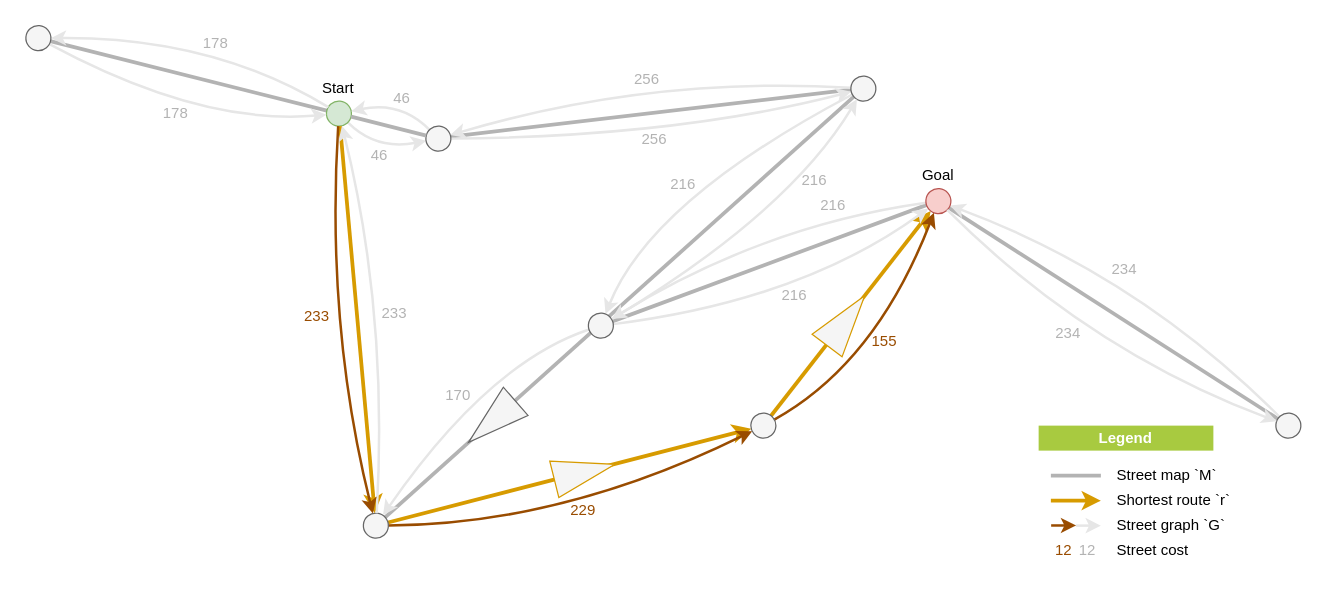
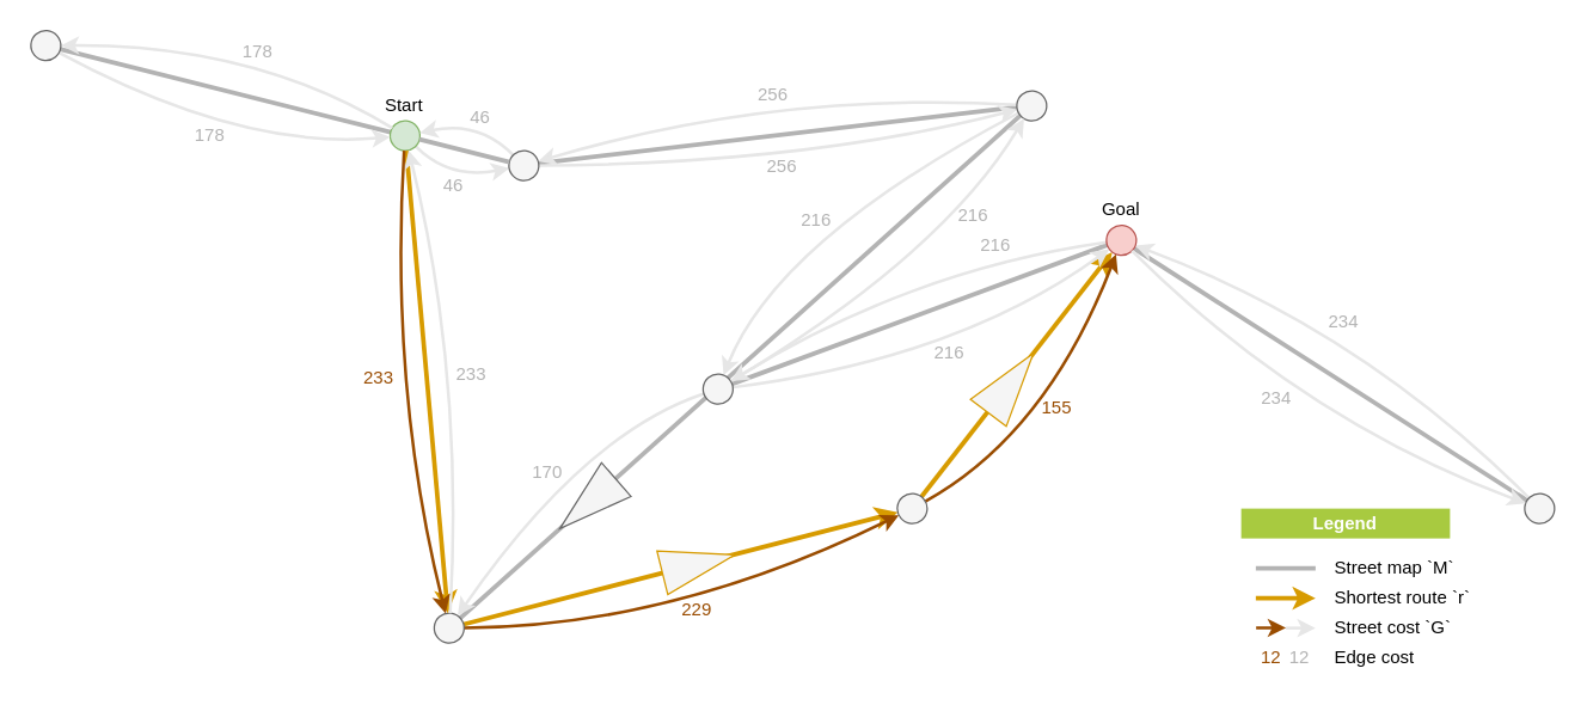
  <mxCell id="0" />
  <mxCell id="1" parent="0" />
  <mxCell id="2" value="" style="endArrow=classic;html=1;strokeWidth=3;fillColor=#76608a;strokeColor=#D79B00;endFill=1;" parent="1" source="30" target="28" edge="1"><mxGeometry width="50" height="50" relative="1" as="geometry"><mxPoint x="610" y="340" as="sourcePoint" /><mxPoint x="750" y="190" as="targetPoint" /></mxGeometry></mxCell>
  <mxCell id="3" value="" style="endArrow=classic;html=1;strokeWidth=3;fillColor=#76608a;strokeColor=#D79B00;endFill=1;" parent="1" source="22" target="30" edge="1"><mxGeometry width="50" height="50" relative="1" as="geometry"><mxPoint x="280" y="460" as="sourcePoint" /><mxPoint x="340" y="440" as="targetPoint" /></mxGeometry></mxCell>
  <mxCell id="4" value="" style="endArrow=none;html=1;strokeWidth=3;fillColor=#76608a;strokeColor=#B3B3B3;" parent="1" source="28" target="11" edge="1"><mxGeometry width="50" height="50" relative="1" as="geometry"><mxPoint x="750" y="160" as="sourcePoint" /><mxPoint x="881.561" y="244.635" as="targetPoint" /></mxGeometry></mxCell>
  <mxCell id="5" value="" style="endArrow=none;html=1;strokeWidth=3;fillColor=#76608a;strokeColor=#B3B3B3;" parent="1" edge="1"><mxGeometry width="50" height="50" relative="1" as="geometry"><mxPoint x="480" y="260" as="sourcePoint" /><mxPoint x="750" y="160" as="targetPoint" /></mxGeometry></mxCell>
  <mxCell id="6" value="" style="endArrow=none;html=1;strokeWidth=3;fillColor=#76608a;strokeColor=#B3B3B3;" parent="1" edge="1"><mxGeometry width="50" height="50" relative="1" as="geometry"><mxPoint x="300" y="420" as="sourcePoint" /><mxPoint x="690" y="70" as="targetPoint" /></mxGeometry></mxCell>
  <mxCell id="7" value="" style="endArrow=none;html=1;strokeWidth=3;fillColor=#76608a;strokeColor=#B3B3B3;" parent="1" edge="1"><mxGeometry width="50" height="50" relative="1" as="geometry"><mxPoint x="690" y="70" as="sourcePoint" /><mxPoint x="350" y="110" as="targetPoint" /></mxGeometry></mxCell>
  <mxCell id="8" value="" style="endArrow=none;html=1;strokeWidth=3;fillColor=#76608a;strokeColor=#B3B3B3;" parent="1" source="13" edge="1"><mxGeometry width="50" height="50" relative="1" as="geometry"><mxPoint x="180.039" y="69.32" as="sourcePoint" /><mxPoint x="30" y="30" as="targetPoint" /></mxGeometry></mxCell>
  <mxCell id="9" style="edgeStyle=orthogonalEdgeStyle;rounded=0;orthogonalLoop=1;jettySize=auto;html=1;exitX=0.5;exitY=1;exitDx=0;exitDy=0;strokeColor=#B3B3B3;strokeWidth=3;fontColor=#000000;" parent="1" edge="1"><mxGeometry relative="1" as="geometry"><mxPoint x="180.42" y="50" as="sourcePoint" /><mxPoint x="180.42" y="50" as="targetPoint" /></mxGeometry></mxCell>
  <mxCell id="10" style="edgeStyle=none;curved=1;orthogonalLoop=1;jettySize=auto;html=1;strokeWidth=2;strokeColor=#E6E6E6;" parent="1" source="11" target="28" edge="1"><mxGeometry relative="1" as="geometry"><Array as="points"><mxPoint x="910" y="220" /></Array></mxGeometry></mxCell>
  <mxCell id="11" value="" style="ellipse;whiteSpace=wrap;html=1;aspect=fixed;fillColor=#f5f5f5;strokeColor=#666666;rotation=5;fontColor=#333333;" parent="1" vertex="1"><mxGeometry x="1020" y="330" width="20" height="20" as="geometry" /></mxCell>
  <mxCell id="12" style="edgeStyle=none;curved=1;orthogonalLoop=1;jettySize=auto;html=1;strokeWidth=2;fontColor=#994C00;strokeColor=#E6E6E6;" parent="1" source="13" target="17" edge="1"><mxGeometry relative="1" as="geometry"><Array as="points"><mxPoint x="300" y="120" /></Array></mxGeometry></mxCell>
  <mxCell id="13" value="" style="ellipse;whiteSpace=wrap;html=1;aspect=fixed;fillColor=#d5e8d4;strokeColor=#82b366;rotation=5;fontColor=#000000;" parent="1" vertex="1"><mxGeometry x="260.47" y="80.42" width="20" height="20" as="geometry" /></mxCell>
  <mxCell id="14" style="edgeStyle=none;curved=1;orthogonalLoop=1;jettySize=auto;html=1;strokeWidth=2;strokeColor=#E6E6E6;" parent="1" source="13" target="32" edge="1"><mxGeometry relative="1" as="geometry"><Array as="points"><mxPoint x="170" y="29" /></Array></mxGeometry></mxCell>
  <mxCell id="15" style="edgeStyle=none;curved=1;orthogonalLoop=1;jettySize=auto;html=1;strokeWidth=2;strokeColor=#E6E6E6;" parent="1" source="17" target="20" edge="1"><mxGeometry relative="1" as="geometry"><Array as="points"><mxPoint x="540" y="109" /></Array></mxGeometry></mxCell>
  <mxCell id="16" style="edgeStyle=none;curved=1;orthogonalLoop=1;jettySize=auto;html=1;strokeWidth=2;fontColor=#994C00;strokeColor=#E6E6E6;" parent="1" source="17" target="13" edge="1"><mxGeometry relative="1" as="geometry"><Array as="points"><mxPoint x="320" y="80" /></Array></mxGeometry></mxCell>
  <mxCell id="17" value="" style="ellipse;whiteSpace=wrap;html=1;aspect=fixed;fillColor=#f5f5f5;strokeColor=#666666;rotation=5;fontColor=#333333;" parent="1" vertex="1"><mxGeometry x="340" y="100.42" width="20" height="20" as="geometry" /></mxCell>
  <mxCell id="18" style="edgeStyle=none;curved=1;orthogonalLoop=1;jettySize=auto;html=1;strokeWidth=2;strokeColor=#E6E6E6;" parent="1" source="20" target="26" edge="1"><mxGeometry relative="1" as="geometry"><Array as="points"><mxPoint x="520" y="160" /></Array></mxGeometry></mxCell>
  <mxCell id="19" style="edgeStyle=none;curved=1;orthogonalLoop=1;jettySize=auto;html=1;strokeWidth=2;strokeColor=#E6E6E6;" parent="1" source="20" target="17" edge="1"><mxGeometry relative="1" as="geometry"><Array as="points"><mxPoint x="520" y="60" /></Array></mxGeometry></mxCell>
  <mxCell id="20" value="" style="ellipse;whiteSpace=wrap;html=1;aspect=fixed;fillColor=#f5f5f5;strokeColor=#666666;rotation=5;fontColor=#333333;" parent="1" vertex="1"><mxGeometry x="680" y="60.42" width="20" height="20" as="geometry" /></mxCell>
  <mxCell id="21" style="edgeStyle=none;curved=1;orthogonalLoop=1;jettySize=auto;html=1;strokeColor=#994C00;strokeWidth=2;" parent="1" source="22" target="30" edge="1"><mxGeometry relative="1" as="geometry"><Array as="points"><mxPoint x="450" y="419" /></Array></mxGeometry></mxCell>
  <mxCell id="22" value="" style="ellipse;whiteSpace=wrap;html=1;aspect=fixed;fillColor=#f5f5f5;strokeColor=#666666;rotation=5;fontColor=#333333;" parent="1" vertex="1"><mxGeometry x="290" y="410" width="20" height="20" as="geometry" /></mxCell>
  <mxCell id="23" style="edgeStyle=none;curved=1;orthogonalLoop=1;jettySize=auto;html=1;strokeWidth=2;strokeColor=#E6E6E6;" parent="1" source="26" target="22" edge="1"><mxGeometry relative="1" as="geometry"><Array as="points"><mxPoint x="390" y="290" /></Array></mxGeometry></mxCell>
  <mxCell id="24" style="edgeStyle=none;curved=1;orthogonalLoop=1;jettySize=auto;html=1;strokeWidth=2;strokeColor=#E6E6E6;" parent="1" source="26" target="28" edge="1"><mxGeometry relative="1" as="geometry"><Array as="points"><mxPoint x="640" y="240" /></Array></mxGeometry></mxCell>
  <mxCell id="25" style="edgeStyle=none;curved=1;orthogonalLoop=1;jettySize=auto;html=1;strokeWidth=2;strokeColor=#E6E6E6;" parent="1" source="26" target="20" edge="1"><mxGeometry relative="1" as="geometry"><Array as="points"><mxPoint x="630" y="170" /></Array></mxGeometry></mxCell>
  <mxCell id="26" value="" style="ellipse;whiteSpace=wrap;html=1;aspect=fixed;fillColor=#f5f5f5;strokeColor=#666666;rotation=5;fontColor=#333333;" parent="1" vertex="1"><mxGeometry x="470" y="250" width="20" height="20" as="geometry" /></mxCell>
  <mxCell id="27" style="edgeStyle=none;curved=1;orthogonalLoop=1;jettySize=auto;html=1;strokeWidth=2;strokeColor=#E6E6E6;" parent="1" source="28" target="26" edge="1"><mxGeometry relative="1" as="geometry"><Array as="points"><mxPoint x="610" y="180" /></Array></mxGeometry></mxCell>
  <mxCell id="28" value="" style="ellipse;whiteSpace=wrap;html=1;aspect=fixed;fillColor=#f8cecc;strokeColor=#b85450;rotation=5;fontColor=#000000;" parent="1" vertex="1"><mxGeometry x="740" y="150.42" width="20" height="20" as="geometry" /></mxCell>
  <mxCell id="29" style="edgeStyle=none;curved=1;orthogonalLoop=1;jettySize=auto;html=1;strokeColor=#994C00;strokeWidth=2;" parent="1" source="30" target="28" edge="1"><mxGeometry relative="1" as="geometry"><Array as="points"><mxPoint x="700" y="290" /></Array></mxGeometry></mxCell>
  <mxCell id="30" value="" style="ellipse;whiteSpace=wrap;html=1;aspect=fixed;fillColor=#f5f5f5;strokeColor=#666666;rotation=5;fontColor=#333333;" parent="1" vertex="1"><mxGeometry x="600" y="330" width="20" height="20" as="geometry" /></mxCell>
  <mxCell id="31" style="edgeStyle=none;curved=1;orthogonalLoop=1;jettySize=auto;html=1;strokeWidth=2;strokeColor=#E6E6E6;" parent="1" source="32" target="13" edge="1"><mxGeometry relative="1" as="geometry"><Array as="points"><mxPoint x="160" y="100" /></Array></mxGeometry></mxCell>
  <mxCell id="32" value="" style="ellipse;whiteSpace=wrap;html=1;aspect=fixed;fillColor=#f5f5f5;strokeColor=#666666;rotation=5;fontColor=#333333;" parent="1" vertex="1"><mxGeometry x="20" y="20" width="20" height="20" as="geometry" /></mxCell>
  <mxCell id="33" value="" style="endArrow=none;html=1;strokeWidth=3;fillColor=#76608a;strokeColor=#B3B3B3;" parent="1" source="17" target="13" edge="1"><mxGeometry width="50" height="50" relative="1" as="geometry"><mxPoint x="360" y="120" as="sourcePoint" /><mxPoint x="40" y="40" as="targetPoint" /></mxGeometry></mxCell>
  <mxCell id="34" value="" style="endArrow=classic;html=1;strokeWidth=3;fillColor=#76608a;strokeColor=#D79B00;endFill=1;rounded=0;" parent="1" source="13" target="22" edge="1"><mxGeometry width="50" height="50" relative="1" as="geometry"><mxPoint x="310" y="430" as="sourcePoint" /><mxPoint x="340" y="170" as="targetPoint" /></mxGeometry></mxCell>
  <mxCell id="35" value="" style="triangle;whiteSpace=wrap;html=1;strokeWidth=1;fillColor=#f5f5f5;fontColor=#333333;rotation=-14;strokeColor=#D79B00;" parent="1" vertex="1"><mxGeometry x="442" y="362" width="50" height="30" as="geometry" /></mxCell>
  <mxCell id="36" value="" style="triangle;whiteSpace=wrap;html=1;strokeWidth=1;fillColor=#f5f5f5;fontColor=#333333;rotation=-53;strokeColor=#D79B00;" parent="1" vertex="1"><mxGeometry x="651" y="241" width="50" height="30" as="geometry" /></mxCell>
  <mxCell id="37" value="" style="triangle;whiteSpace=wrap;html=1;strokeColor=#666666;strokeWidth=1;fillColor=#f5f5f5;fontColor=#333333;rotation=-221.1;" parent="1" vertex="1"><mxGeometry x="368" y="322" width="50" height="30" as="geometry" /></mxCell>
  <mxCell id="38" value="&lt;b&gt;Legend&lt;/b&gt;" style="text;html=1;strokeColor=none;align=center;verticalAlign=middle;whiteSpace=wrap;rounded=0;fillColor=#a8ca40;fontColor=#FFFFFF;" parent="1" vertex="1"><mxGeometry x="830.21" y="340" width="139.79" height="20" as="geometry" /></mxCell>
  <mxCell id="39" value="Street map `M`" style="text;html=1;strokeColor=none;fillColor=none;align=left;verticalAlign=middle;whiteSpace=wrap;rounded=0;" parent="1" vertex="1"><mxGeometry x="890.63" y="370" width="89.37" height="20" as="geometry" /></mxCell>
  <mxCell id="40" value="" style="curved=1;html=1;fontColor=#000000;fontSize=11;rounded=1;strokeWidth=2;strokeColor=#E6E6E6;" parent="1" edge="1"><mxGeometry width="50" height="50" relative="1" as="geometry"><mxPoint x="860" y="420" as="sourcePoint" /><mxPoint x="880" y="420" as="targetPoint" /><Array as="points" /></mxGeometry></mxCell>
- <mxCell id="41" value="&lt;span style=&quot;text-align: right&quot;&gt;Street graph `G`&lt;/span&gt;" style="text;html=1;strokeColor=none;fillColor=none;align=left;verticalAlign=middle;whiteSpace=wrap;rounded=0;" parent="1" vertex="1"><mxGeometry x="890.63" y="410" width="89.37" height="20" as="geometry" /></mxCell>
+ <mxCell id="41" value="&lt;span style=&quot;text-align: right&quot;&gt;Street cost `G`&lt;/span&gt;" style="text;html=1;strokeColor=none;fillColor=none;align=left;verticalAlign=middle;whiteSpace=wrap;rounded=0;" parent="1" vertex="1"><mxGeometry x="890.63" y="410" width="89.37" height="20" as="geometry" /></mxCell>
  <mxCell id="42" value="" style="endArrow=none;html=1;strokeWidth=3;fillColor=#76608a;strokeColor=#B3B3B3;" parent="1" edge="1"><mxGeometry width="50" height="50" relative="1" as="geometry"><mxPoint x="880" y="380" as="sourcePoint" /><mxPoint x="840" y="380" as="targetPoint" /></mxGeometry></mxCell>
  <mxCell id="43" style="edgeStyle=none;curved=1;orthogonalLoop=1;jettySize=auto;html=1;strokeWidth=2;strokeColor=#E6E6E6;" parent="1" source="22" target="13" edge="1"><mxGeometry relative="1" as="geometry"><Array as="points"><mxPoint x="310" y="250" /></Array></mxGeometry></mxCell>
  <mxCell id="44" style="edgeStyle=none;curved=1;orthogonalLoop=1;jettySize=auto;html=1;strokeWidth=2;strokeColor=#994C00;" parent="1" source="13" target="22" edge="1"><mxGeometry relative="1" as="geometry"><Array as="points"><mxPoint x="260" y="260" /></Array></mxGeometry></mxCell>
  <mxCell id="45" style="edgeStyle=none;curved=1;orthogonalLoop=1;jettySize=auto;html=1;strokeWidth=2;strokeColor=#E6E6E6;" parent="1" source="28" target="11" edge="1"><mxGeometry relative="1" as="geometry"><Array as="points"><mxPoint x="870" y="280" /></Array></mxGeometry></mxCell>
  <mxCell id="46" value="" style="curved=1;html=1;strokeColor=#994C00;fontColor=#000000;fontSize=11;rounded=1;strokeWidth=2;" parent="1" edge="1"><mxGeometry width="50" height="50" relative="1" as="geometry"><mxPoint x="840.21" y="419.88" as="sourcePoint" /><mxPoint x="860.21" y="419.88" as="targetPoint" /><Array as="points" /></mxGeometry></mxCell>
  <mxCell id="47" value="Shortest route `r`" style="text;html=1;strokeColor=none;fillColor=none;align=left;verticalAlign=middle;whiteSpace=wrap;rounded=0;" parent="1" vertex="1"><mxGeometry x="890.63" y="390" width="99.37" height="20" as="geometry" /></mxCell>
  <mxCell id="48" value="" style="endArrow=classic;html=1;strokeWidth=3;fillColor=#76608a;strokeColor=#D79B00;endFill=1;" parent="1" edge="1"><mxGeometry width="50" height="50" relative="1" as="geometry"><mxPoint x="840" y="400" as="sourcePoint" /><mxPoint x="880" y="400" as="targetPoint" /></mxGeometry></mxCell>
  <mxCell id="49" value="Start" style="text;html=1;strokeColor=none;fillColor=none;align=center;verticalAlign=middle;whiteSpace=wrap;rounded=0;" parent="1" vertex="1"><mxGeometry x="250" y="60" width="40" height="20" as="geometry" /></mxCell>
  <mxCell id="50" value="Goal" style="text;html=1;strokeColor=none;fillColor=none;align=center;verticalAlign=middle;whiteSpace=wrap;rounded=0;" parent="1" vertex="1"><mxGeometry x="730" y="130.42" width="40" height="20" as="geometry" /></mxCell>
  <mxCell id="51" value="178" style="text;html=1;strokeColor=none;fillColor=none;align=center;verticalAlign=middle;whiteSpace=wrap;rounded=0;fontColor=#B3B3B3;" parent="1" vertex="1"><mxGeometry x="152" y="24" width="40" height="20" as="geometry" /></mxCell>
  <mxCell id="52" value="178" style="text;html=1;strokeColor=none;fillColor=none;align=center;verticalAlign=middle;whiteSpace=wrap;rounded=0;fontColor=#B3B3B3;" parent="1" vertex="1"><mxGeometry x="120" y="80.42" width="40" height="20" as="geometry" /></mxCell>
  <mxCell id="53" value="46" style="text;html=1;strokeColor=none;fillColor=none;align=center;verticalAlign=middle;whiteSpace=wrap;rounded=0;fontColor=#B3B3B3;" parent="1" vertex="1"><mxGeometry x="301" y="68" width="40" height="20" as="geometry" /></mxCell>
  <mxCell id="54" value="46" style="text;html=1;strokeColor=none;fillColor=none;align=center;verticalAlign=middle;whiteSpace=wrap;rounded=0;fontColor=#B3B3B3;" parent="1" vertex="1"><mxGeometry x="283" y="114" width="40" height="20" as="geometry" /></mxCell>
  <mxCell id="55" value="233" style="text;html=1;strokeColor=none;fillColor=none;align=center;verticalAlign=middle;whiteSpace=wrap;rounded=0;fontColor=#B3B3B3;" parent="1" vertex="1"><mxGeometry x="295" y="240" width="40" height="20" as="geometry" /></mxCell>
  <mxCell id="56" value="233" style="text;html=1;strokeColor=none;fillColor=none;align=center;verticalAlign=middle;whiteSpace=wrap;rounded=0;fontColor=#994C00;" parent="1" vertex="1"><mxGeometry x="233" y="243" width="40" height="20" as="geometry" /></mxCell>
  <mxCell id="57" value="256" style="text;html=1;strokeColor=none;fillColor=none;align=center;verticalAlign=middle;whiteSpace=wrap;rounded=0;fontColor=#B3B3B3;" parent="1" vertex="1"><mxGeometry x="497" y="53" width="40" height="20" as="geometry" /></mxCell>
  <mxCell id="58" value="256" style="text;html=1;strokeColor=none;fillColor=none;align=center;verticalAlign=middle;whiteSpace=wrap;rounded=0;fontColor=#B3B3B3;" parent="1" vertex="1"><mxGeometry x="503" y="101" width="40" height="20" as="geometry" /></mxCell>
  <mxCell id="59" value="216" style="text;html=1;strokeColor=none;fillColor=none;align=center;verticalAlign=middle;whiteSpace=wrap;rounded=0;fontColor=#B3B3B3;" parent="1" vertex="1"><mxGeometry x="615" y="226" width="40" height="20" as="geometry" /></mxCell>
  <mxCell id="60" value="216" style="text;html=1;strokeColor=none;fillColor=none;align=center;verticalAlign=middle;whiteSpace=wrap;rounded=0;fontColor=#B3B3B3;" parent="1" vertex="1"><mxGeometry x="646" y="154" width="40" height="20" as="geometry" /></mxCell>
  <mxCell id="61" value="216" style="text;html=1;strokeColor=none;fillColor=none;align=center;verticalAlign=middle;whiteSpace=wrap;rounded=0;fontColor=#B3B3B3;" parent="1" vertex="1"><mxGeometry x="631" y="134" width="40" height="20" as="geometry" /></mxCell>
  <mxCell id="62" value="216" style="text;html=1;strokeColor=none;fillColor=none;align=center;verticalAlign=middle;whiteSpace=wrap;rounded=0;fontColor=#B3B3B3;" parent="1" vertex="1"><mxGeometry x="526" y="137" width="40" height="20" as="geometry" /></mxCell>
  <mxCell id="63" value="170" style="text;html=1;strokeColor=none;fillColor=none;align=center;verticalAlign=middle;whiteSpace=wrap;rounded=0;fontColor=#B3B3B3;" parent="1" vertex="1"><mxGeometry x="346" y="306" width="40" height="20" as="geometry" /></mxCell>
  <mxCell id="64" value="229" style="text;html=1;strokeColor=none;fillColor=none;align=center;verticalAlign=middle;whiteSpace=wrap;rounded=0;fontColor=#994C00;" parent="1" vertex="1"><mxGeometry x="446" y="398" width="40" height="20" as="geometry" /></mxCell>
  <mxCell id="65" value="155" style="text;html=1;strokeColor=none;fillColor=none;align=center;verticalAlign=middle;whiteSpace=wrap;rounded=0;fontColor=#994C00;" parent="1" vertex="1"><mxGeometry x="687" y="263" width="40" height="20" as="geometry" /></mxCell>
  <mxCell id="66" value="234" style="text;html=1;strokeColor=none;fillColor=none;align=center;verticalAlign=middle;whiteSpace=wrap;rounded=0;fontColor=#B3B3B3;" parent="1" vertex="1"><mxGeometry x="834" y="256" width="40" height="20" as="geometry" /></mxCell>
  <mxCell id="67" value="234" style="text;html=1;strokeColor=none;fillColor=none;align=center;verticalAlign=middle;whiteSpace=wrap;rounded=0;fontColor=#B3B3B3;" parent="1" vertex="1"><mxGeometry x="879" y="205" width="40" height="20" as="geometry" /></mxCell>
- <mxCell id="68" value="&lt;span style=&quot;text-align: right&quot;&gt;Street cost&lt;/span&gt;" style="text;html=1;strokeColor=none;fillColor=none;align=left;verticalAlign=middle;whiteSpace=wrap;rounded=0;" parent="1" vertex="1"><mxGeometry x="890.63" y="430" width="89.37" height="20" as="geometry" /></mxCell>
+ <mxCell id="68" value="&lt;span style=&quot;text-align: right&quot;&gt;Edge cost&lt;/span&gt;" style="text;html=1;strokeColor=none;fillColor=none;align=left;verticalAlign=middle;whiteSpace=wrap;rounded=0;" parent="1" vertex="1"><mxGeometry x="890.63" y="430" width="89.37" height="20" as="geometry" /></mxCell>
  <mxCell id="69" value="&lt;span style=&quot;text-align: right&quot;&gt;12&lt;/span&gt;" style="text;html=1;strokeColor=none;fillColor=none;align=center;verticalAlign=middle;whiteSpace=wrap;rounded=0;fontColor=#994C00;" parent="1" vertex="1"><mxGeometry x="840.63" y="430" width="19.37" height="20" as="geometry" /></mxCell>
  <mxCell id="70" value="&lt;span style=&quot;text-align: right&quot;&gt;12&lt;/span&gt;" style="text;html=1;strokeColor=none;fillColor=none;align=center;verticalAlign=middle;whiteSpace=wrap;rounded=0;fontColor=#B3B3B3;" parent="1" vertex="1"><mxGeometry x="859.63" y="430" width="19.37" height="20" as="geometry" /></mxCell>
